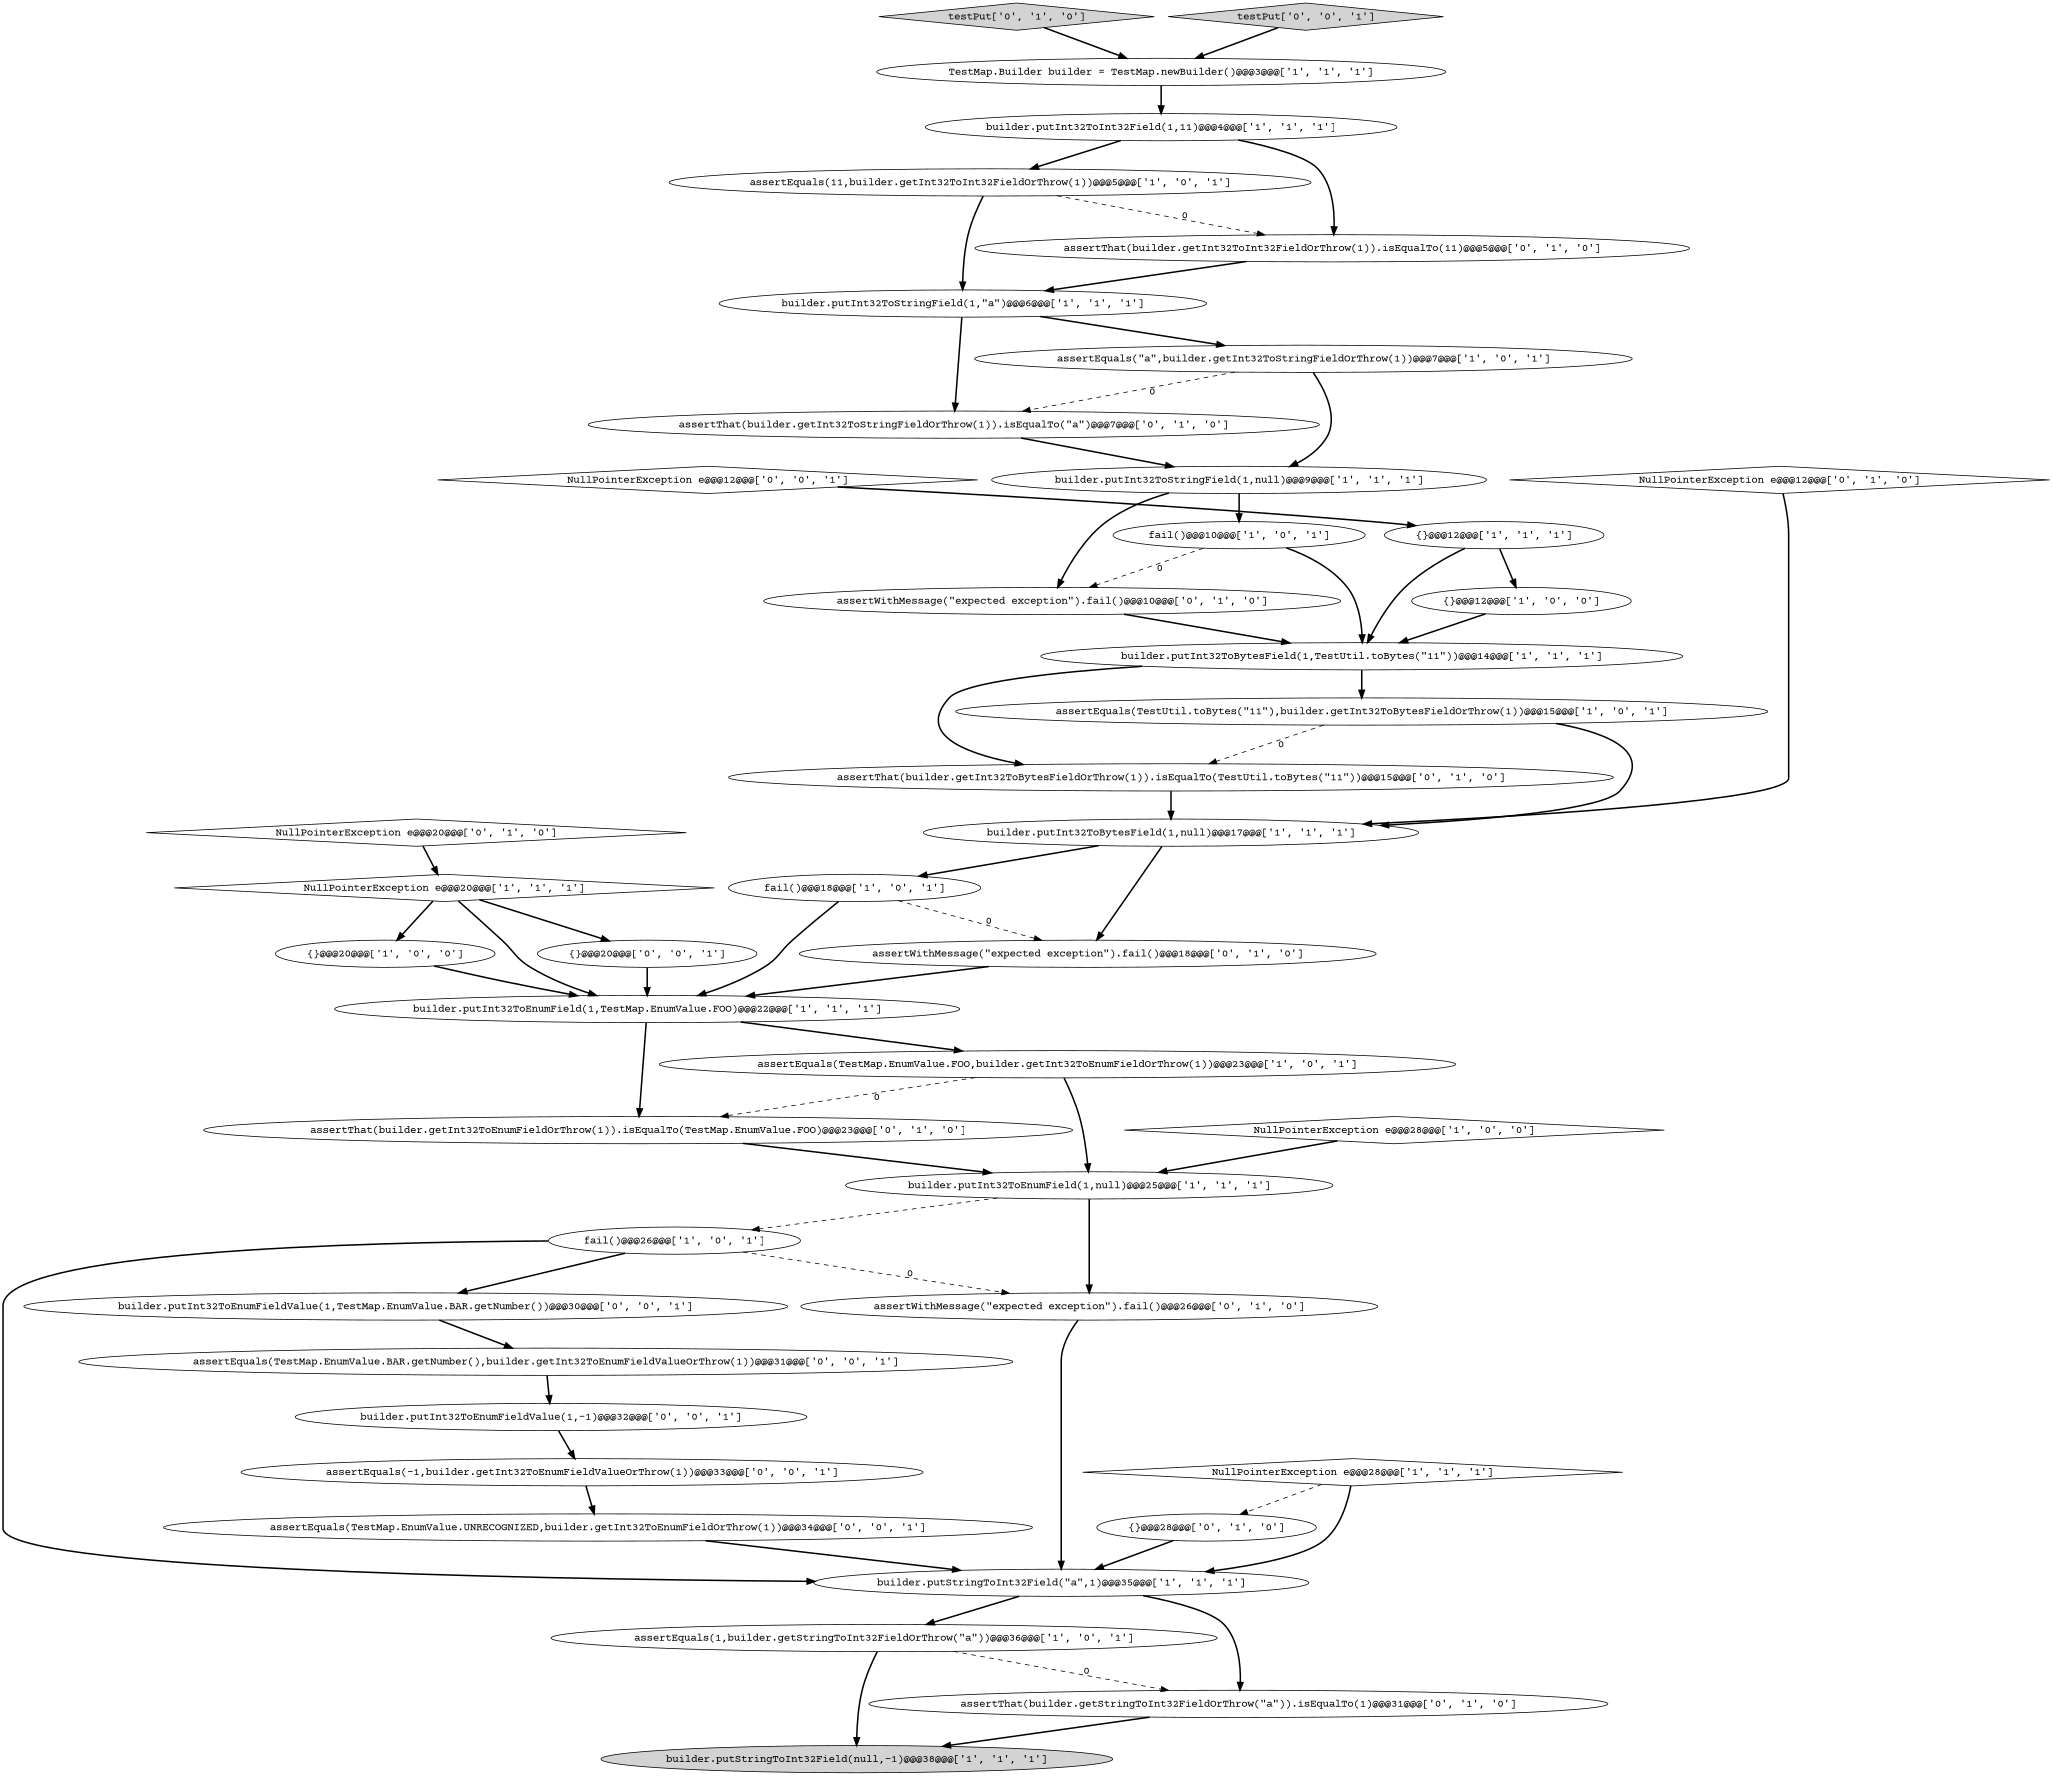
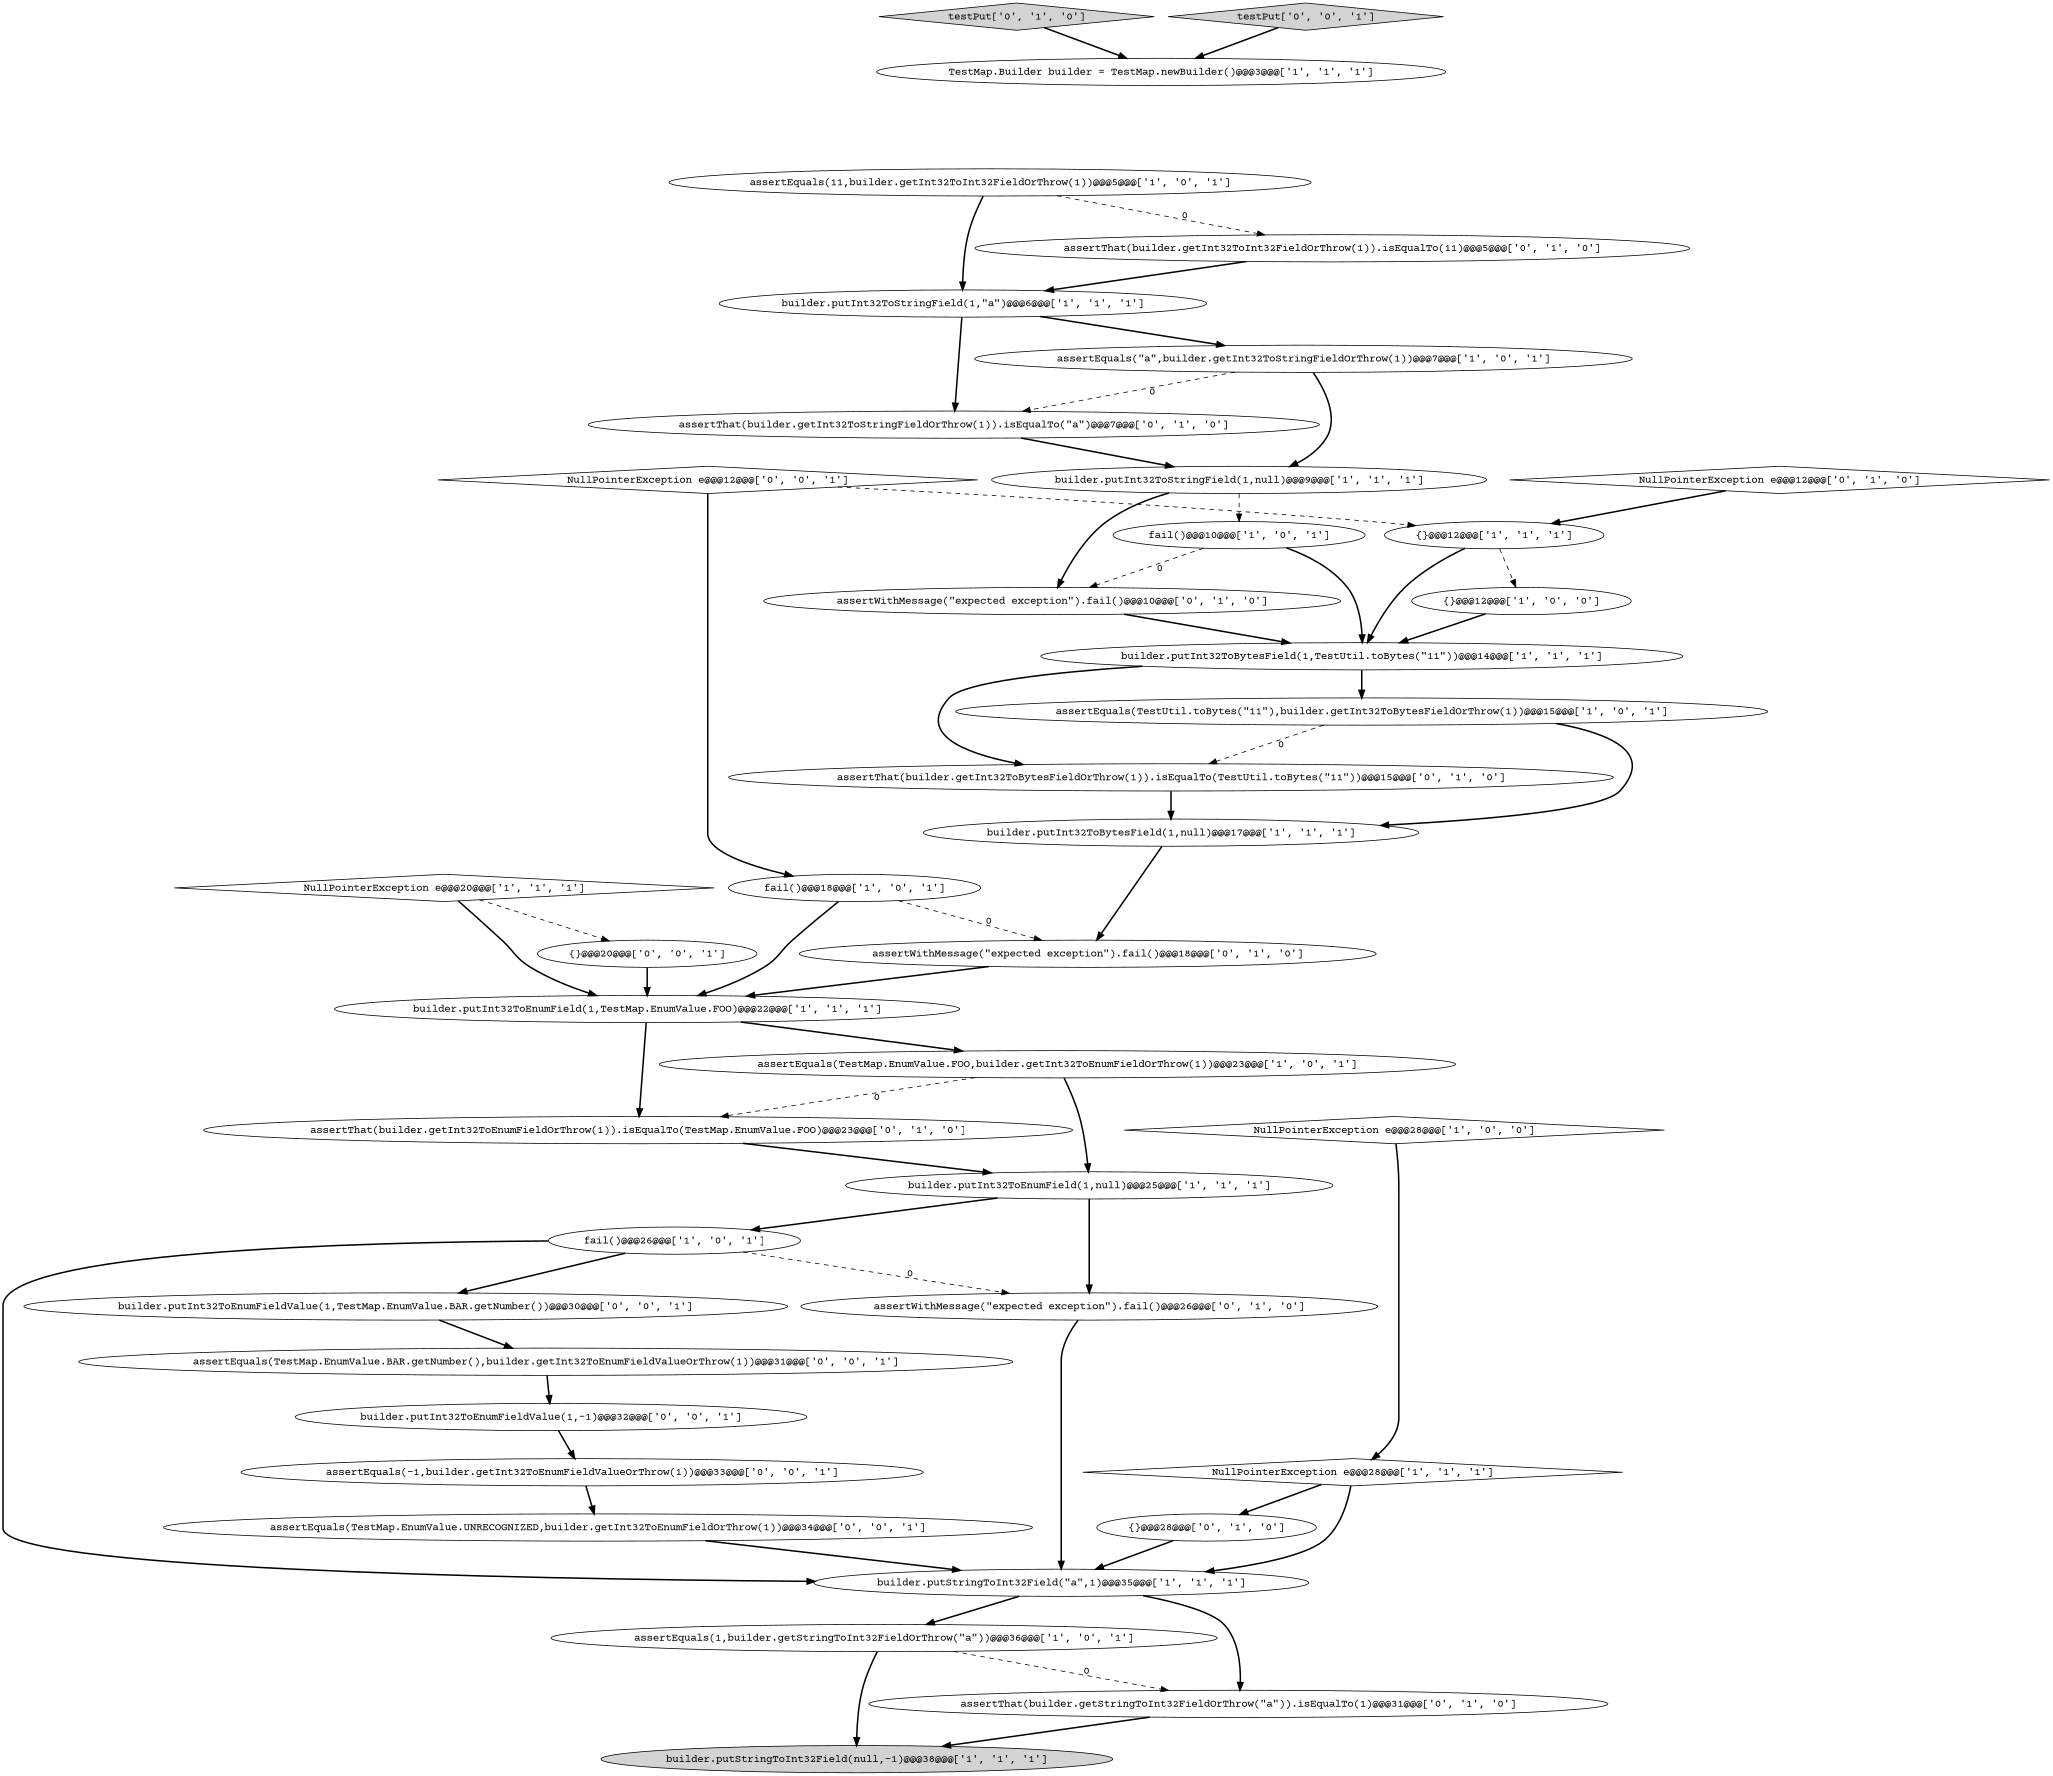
  digraph {
    fontname="Courier Prime"
    node [fillcolor=white fontname="Courier Prime" shape=ellipse style=filled]
    edge [fontname="Courier Prime" style=bold]
    n1 [label="assertEquals(1,builder.getStringToInt32FieldOrThrow(\"a\"))@@@36@@@['1', '0', '1']"]
    n2 [label="assertThat(builder.getStringToInt32FieldOrThrow(\"a\")).isEqualTo(1)@@@31@@@['0', '1', '0']"]
    n3 [fillcolor=lightgray label="builder.putStringToInt32Field(null,-1)@@@38@@@['1', '1', '1']"]
-   n4 [label="NullPointerException e@@@20@@@['0', '1', '0']" shape=diamond]
    n5 [label="NullPointerException e@@@20@@@['1', '1', '1']" shape=diamond]
-   n6 [label="{}@@@20@@@['1', '0', '0']"]
    n7 [label="builder.putInt32ToEnumField(1,TestMap.EnumValue.FOO)@@@22@@@['1', '1', '1']"]
    n8 [label="{}@@@20@@@['0', '0', '1']"]
    n9 [label="NullPointerException e@@@12@@@['0', '1', '0']" shape=diamond]
    n10 [label="{}@@@12@@@['1', '1', '1']"]
    n11 [label="{}@@@12@@@['1', '0', '0']"]
    n12 [label="builder.putInt32ToBytesField(1,TestUtil.toBytes(\"11\"))@@@14@@@['1', '1', '1']"]
    n13 [label="assertEquals(TestUtil.toBytes(\"11\"),builder.getInt32ToBytesFieldOrThrow(1))@@@15@@@['1', '0', '1']"]
    n14 [label="assertThat(builder.getInt32ToBytesFieldOrThrow(1)).isEqualTo(TestUtil.toBytes(\"11\"))@@@15@@@['0', '1', '0']"]
    n15 [label="builder.putInt32ToBytesField(1,null)@@@17@@@['1', '1', '1']"]
    n16 [label="assertWithMessage(\"expected exception\").fail()@@@18@@@['0', '1', '0']"]
    n17 [label="fail()@@@18@@@['1', '0', '1']"]
    n18 [label="assertEquals(11,builder.getInt32ToInt32FieldOrThrow(1))@@@5@@@['1', '0', '1']"]
    n19 [label="builder.putInt32ToStringField(1,\"a\")@@@6@@@['1', '1', '1']"]
    n20 [label="assertThat(builder.getInt32ToInt32FieldOrThrow(1)).isEqualTo(11)@@@5@@@['0', '1', '0']"]
    n21 [label="assertThat(builder.getInt32ToStringFieldOrThrow(1)).isEqualTo(\"a\")@@@7@@@['0', '1', '0']"]
    n22 [label="assertEquals(\"a\",builder.getInt32ToStringFieldOrThrow(1))@@@7@@@['1', '0', '1']"]
    n23 [fillcolor=lightgray label="testPut['0', '1', '0']" shape=diamond]
    n24 [label="TestMap.Builder builder = TestMap.newBuilder()@@@3@@@['1', '1', '1']"]
-   n25 [label="builder.putInt32ToInt32Field(1,11)@@@4@@@['1', '1', '1']"]
    n26 [label="assertWithMessage(\"expected exception\").fail()@@@26@@@['0', '1', '0']"]
    n27 [label="builder.putStringToInt32Field(\"a\",1)@@@35@@@['1', '1', '1']"]
    n28 [label="builder.putInt32ToStringField(1,null)@@@9@@@['1', '1', '1']"]
    n29 [label="assertThat(builder.getInt32ToEnumFieldOrThrow(1)).isEqualTo(TestMap.EnumValue.FOO)@@@23@@@['0', '1', '0']"]
    n30 [label="assertEquals(TestMap.EnumValue.FOO,builder.getInt32ToEnumFieldOrThrow(1))@@@23@@@['1', '0', '1']"]
    n31 [label="NullPointerException e@@@28@@@['1', '0', '0']" shape=diamond]
    n32 [label="NullPointerException e@@@28@@@['1', '1', '1']" shape=diamond]
    n33 [label="{}@@@28@@@['0', '1', '0']"]
    n34 [label="builder.putInt32ToEnumField(1,null)@@@25@@@['1', '1', '1']"]
    n35 [label="fail()@@@26@@@['1', '0', '1']"]
    n36 [label="assertWithMessage(\"expected exception\").fail()@@@10@@@['0', '1', '0']"]
    n37 [label="fail()@@@10@@@['1', '0', '1']"]
    n38 [label="builder.putInt32ToEnumFieldValue(1,TestMap.EnumValue.BAR.getNumber())@@@30@@@['0', '0', '1']"]
    n39 [label="assertEquals(TestMap.EnumValue.BAR.getNumber(),builder.getInt32ToEnumFieldValueOrThrow(1))@@@31@@@['0', '0', '1']"]
    n40 [label="builder.putInt32ToEnumFieldValue(1,-1)@@@32@@@['0', '0', '1']"]
    n41 [label="assertEquals(-1,builder.getInt32ToEnumFieldValueOrThrow(1))@@@33@@@['0', '0', '1']"]
    n42 [label="assertEquals(TestMap.EnumValue.UNRECOGNIZED,builder.getInt32ToEnumFieldOrThrow(1))@@@34@@@['0', '0', '1']"]
    n43 [label="NullPointerException e@@@12@@@['0', '0', '1']" shape=diamond]
    n44 [fillcolor=lightgray label="testPut['0', '0', '1']" shape=diamond]
    n1 -> n2 [label=0 style=dashed]
    n1 -> n3
    n2 -> n3
-   n4 -> n5
-   n5 -> n6
    n5 -> n7
-   n5 -> n8
-   n6 -> n7
+   n5 -> n8 [style=dashed]
    n7 -> n29
    n7 -> n30
    n8 -> n7
-   n9 -> n15
-   n10 -> n11
+   n9 -> n10
+   n10 -> n11 [style=dashed]
    n10 -> n12
    n11 -> n12
    n12 -> n13
    n12 -> n14
    n13 -> n14 [label=0 style=dashed]
    n13 -> n15
    n14 -> n15
    n15 -> n16
-   n15 -> n17
+   n43 -> n17
    n16 -> n7
    n17 -> n7
    n17 -> n16 [label=0 style=dashed]
    n18 -> n19
    n18 -> n20 [label=0 style=dashed]
    n19 -> n21
    n19 -> n22
    n20 -> n19
    n21 -> n28
    n22 -> n21 [label=0 style=dashed]
    n22 -> n28
    n23 -> n24
-   n24 -> n25
-   n25 -> n18
-   n25 -> n20
    n26 -> n27
    n27 -> n1
    n27 -> n2
    n28 -> n36
-   n28 -> n37
+   n28 -> n37 [style=dashed]
    n29 -> n34
    n30 -> n29 [label=0 style=dashed]
    n30 -> n34
-   n31 -> n34
+   n31 -> n32
    n32 -> n27
-   n32 -> n33 [style=dashed]
+   n32 -> n33
    n33 -> n27
    n34 -> n26
-   n34 -> n35 [style=dashed]
+   n34 -> n35
    n35 -> n26 [label=0 style=dashed]
    n35 -> n27
    n35 -> n38
    n36 -> n12
    n37 -> n12
    n37 -> n36 [label=0 style=dashed]
    n38 -> n39
    n39 -> n40
    n40 -> n41
    n41 -> n42
    n42 -> n27
-   n43 -> n10
+   n43 -> n10 [style=dashed]
    n44 -> n24
  }
